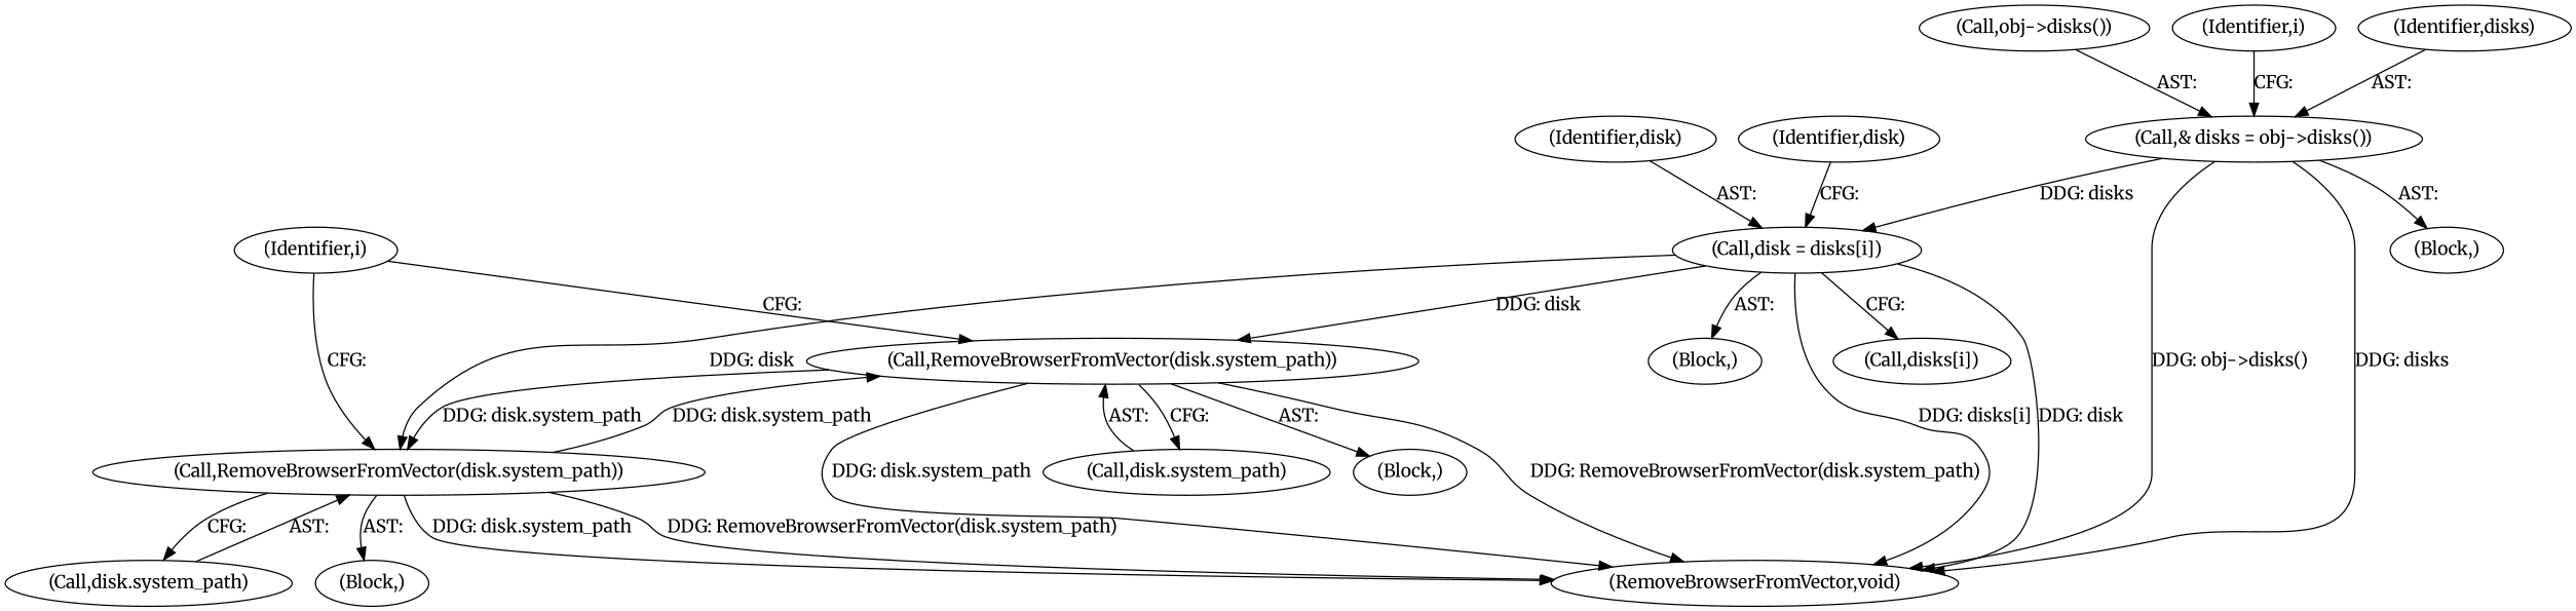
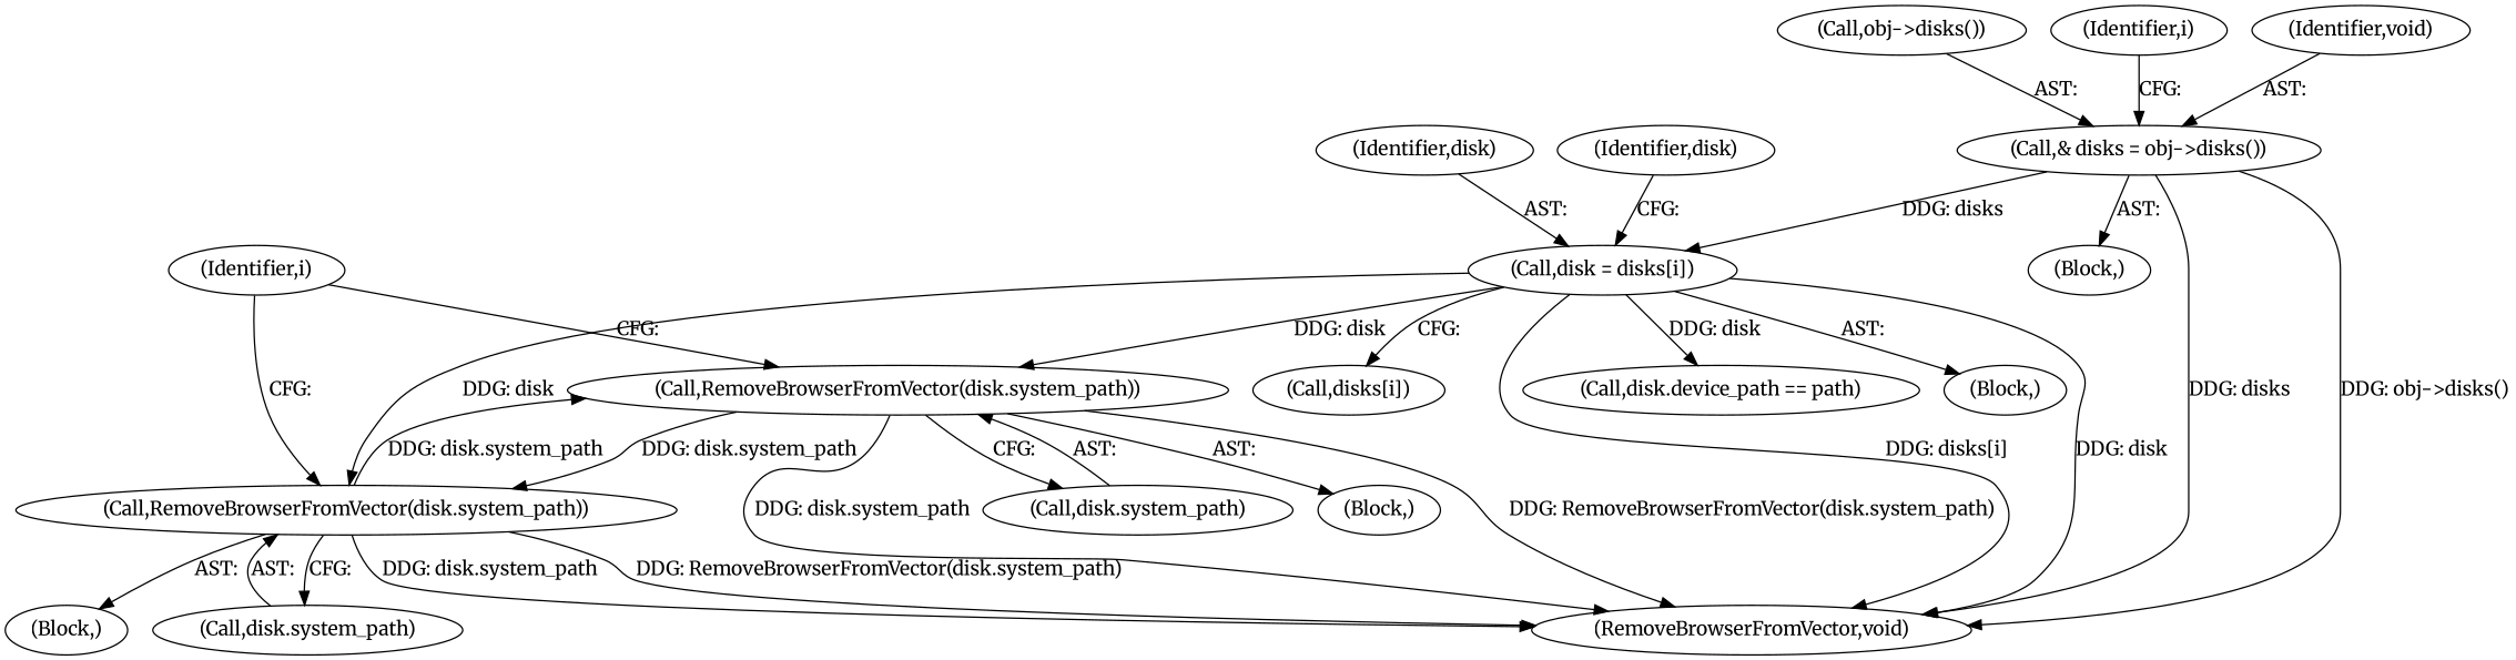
  digraph {
    fontname=Merriweather
    node [fontname=Merriweather]
    edge [fontname=Merriweather]
    n1 [label="(Call,RemoveBrowserFromVector(disk.system_path))"]
    n2 [label="(Call,RemoveBrowserFromVector(disk.system_path))"]
    n3 [label="(Block,)"]
    n4 [label="(Call,disk.system_path)"]
    n5 [label="(RemoveBrowserFromVector,void)"]
    n6 [label="(Call,disk.system_path)"]
    n7 [label="(Block,)"]
    n8 [label="(Call,disk = disks[i])"]
+   n9 [label="(Call,disk.device_path == path)"]
    n10 [label="(Block,)"]
    n11 [label="(Call,disks[i])"]
    n12 [label="(Call,& disks = obj->disks())"]
    n13 [label="(Block,)"]
    n14 [label="(Call,obj->disks())"]
    n15 [label="(Identifier,disk)"]
    n16 [label="(Identifier,i)"]
    n17 [label="(Identifier,i)"]
    n18 [label="(Identifier,disk)"]
-   n19 [label="(Identifier,disks)"]
+   n19 [label="(Identifier,void)"]
    n1 -> n2 [label="DDG: disk.system_path"]
    n1 -> n3 [label="AST: "]
    n1 -> n4 [label="CFG: "]
    n1 -> n5 [label="DDG: RemoveBrowserFromVector(disk.system_path)"]
    n1 -> n5 [label="DDG: disk.system_path"]
    n2 -> n1 [label="DDG: disk.system_path"]
    n2 -> n5 [label="DDG: RemoveBrowserFromVector(disk.system_path)"]
    n2 -> n5 [label="DDG: disk.system_path"]
    n2 -> n6 [label="CFG: "]
    n2 -> n7 [label="AST: "]
    n4 -> n1 [label="AST: "]
    n6 -> n2 [label="AST: "]
    n8 -> n1 [label="DDG: disk"]
    n8 -> n2 [label="DDG: disk"]
    n8 -> n5 [label="DDG: disk"]
    n8 -> n5 [label="DDG: disks[i]"]
+   n8 -> n9 [label="DDG: disk"]
    n8 -> n10 [label="AST: "]
    n8 -> n11 [label="CFG: "]
    n12 -> n5 [label="DDG: disks"]
    n12 -> n5 [label="DDG: obj->disks()"]
    n12 -> n8 [label="DDG: disks"]
    n12 -> n13 [label="AST: "]
    n14 -> n12 [label="AST: "]
    n15 -> n8 [label="AST: "]
    n16 -> n12 [label="CFG: "]
    n17 -> n1 [label="CFG: "]
    n17 -> n2 [label="CFG: "]
    n18 -> n8 [label="CFG: "]
    n19 -> n12 [label="AST: "]
  }
